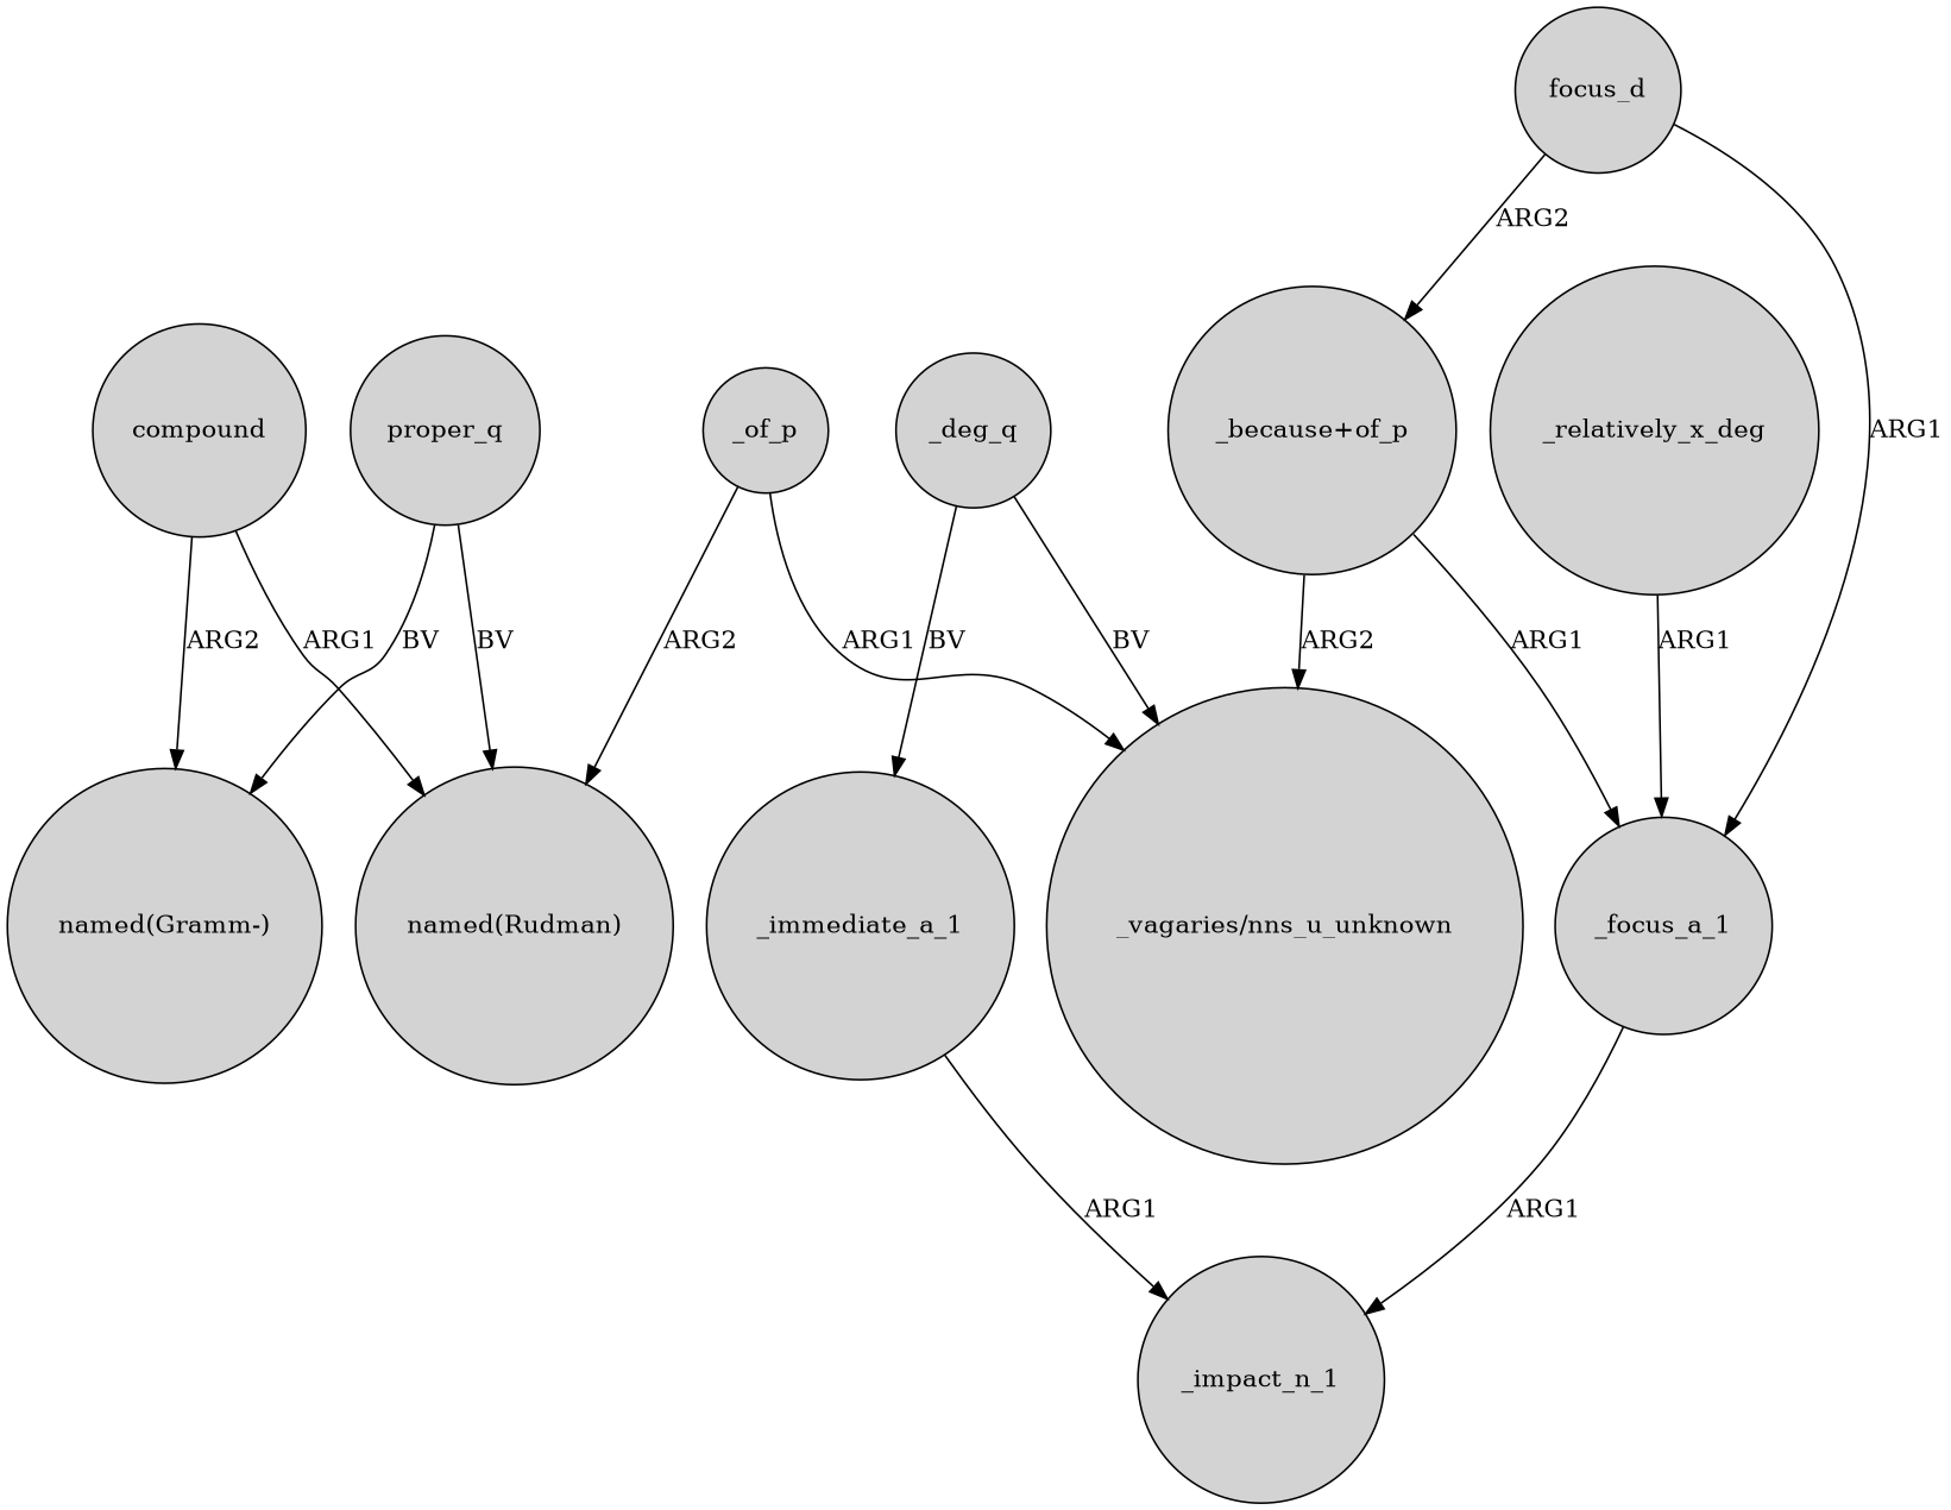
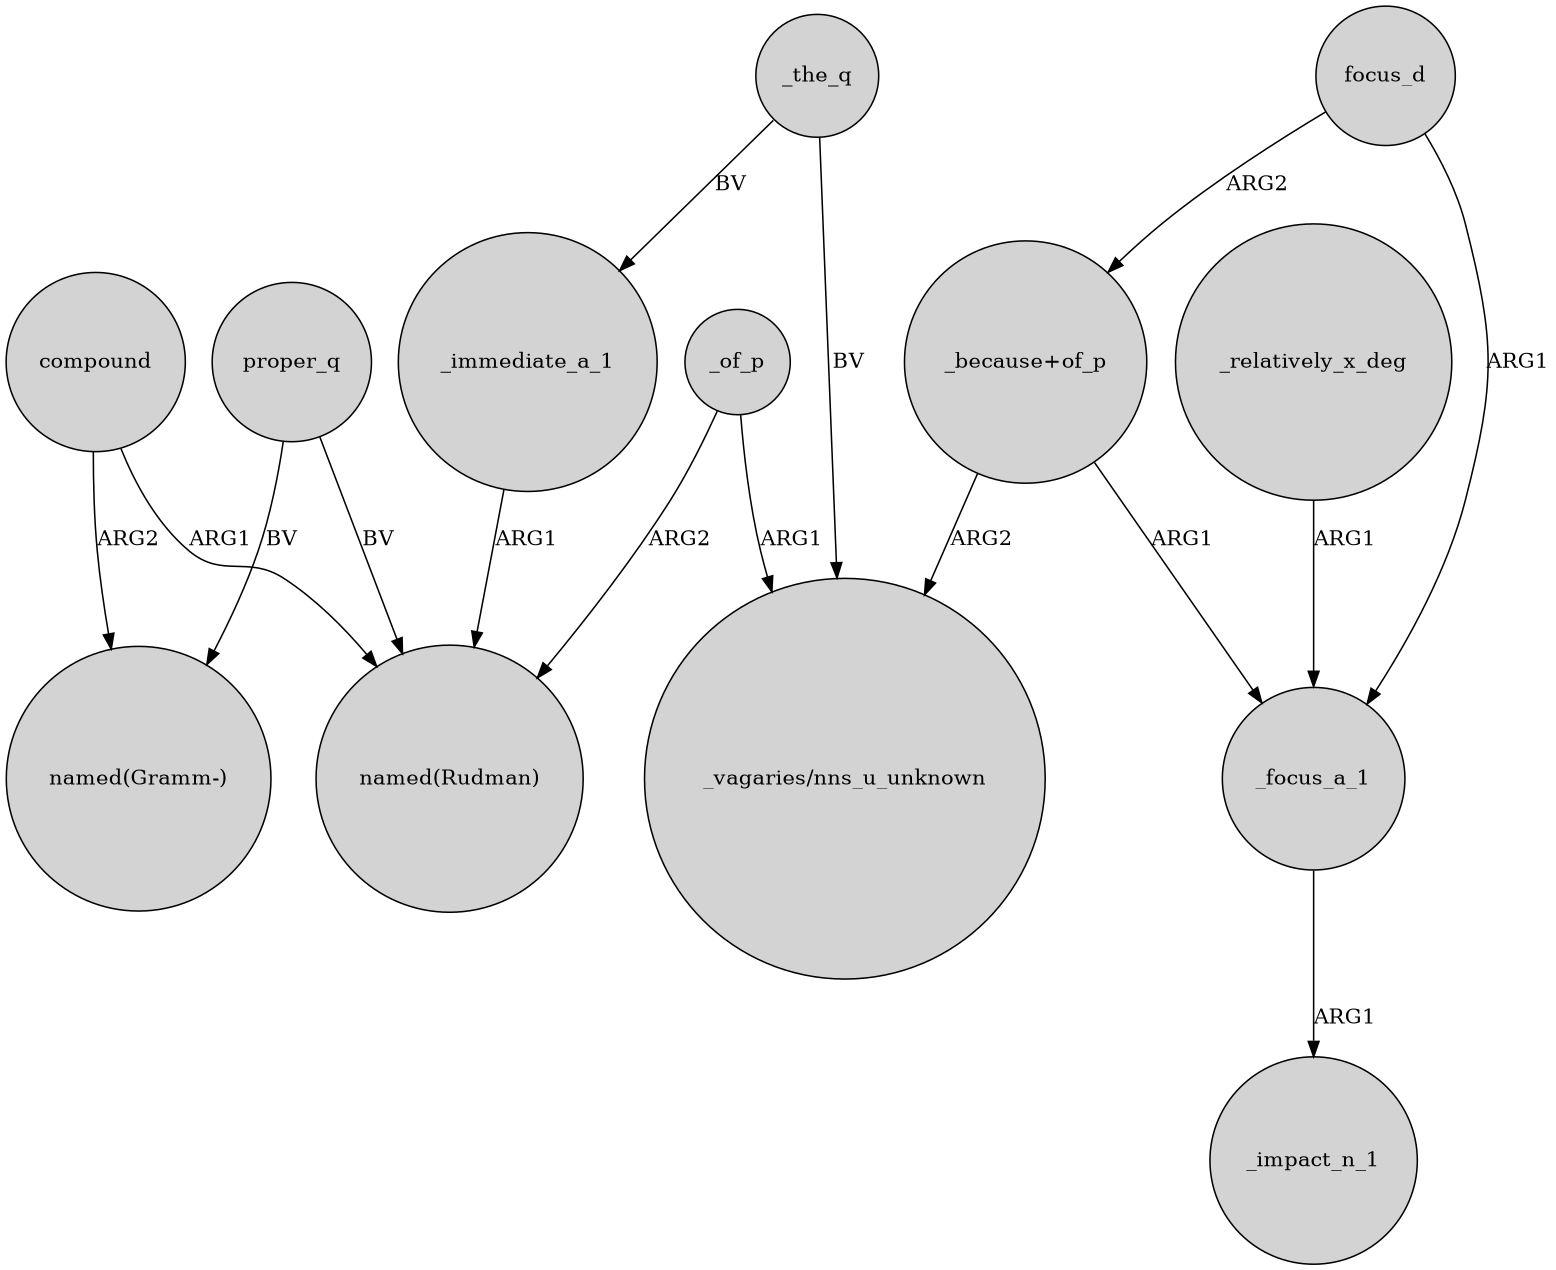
  digraph {
    node [shape=circle style=filled]
    proper_q
    "named(Gramm-)"
    "named(Rudman)"
    compound
    n5 [label=_focus_a_1]
    _relatively_x_deg
    _impact_n_1
    focus_d
    "_because+of_p"
    "_vagaries/nns_u_unknown"
    _of_p
-   _the_q [label=_deg_q]
+   _the_q
    _immediate_a_1
    proper_q -> "named(Gramm-)" [label=BV]
    proper_q -> "named(Rudman)" [label=BV]
    compound -> "named(Gramm-)" [label=ARG2]
    compound -> "named(Rudman)" [label=ARG1]
    n5 -> _impact_n_1 [label=ARG1]
    _relatively_x_deg -> n5 [label=ARG1]
    focus_d -> n5 [label=ARG1]
    focus_d -> "_because+of_p" [label=ARG2]
    "_because+of_p" -> n5 [label=ARG1]
    "_because+of_p" -> "_vagaries/nns_u_unknown" [label=ARG2]
    _of_p -> "named(Rudman)" [label=ARG2]
    _of_p -> "_vagaries/nns_u_unknown" [label=ARG1]
    _the_q -> "_vagaries/nns_u_unknown" [label=BV]
    _the_q -> _immediate_a_1 [label=BV]
-   _immediate_a_1 -> _impact_n_1 [label=ARG1]
+   _immediate_a_1 -> "named(Rudman)" [label=ARG1]
  }
